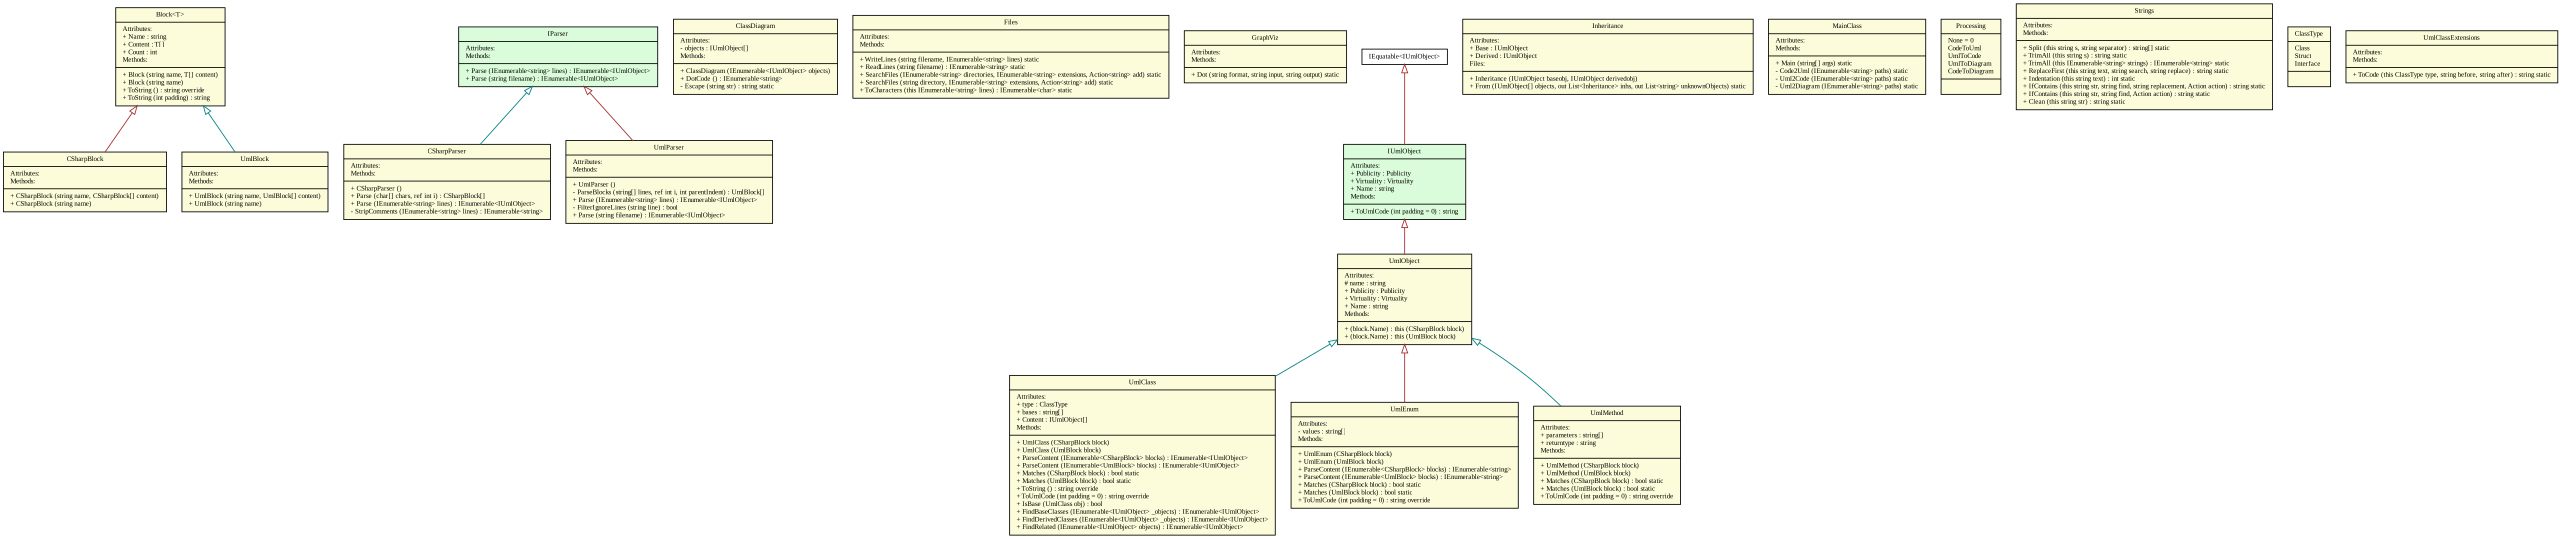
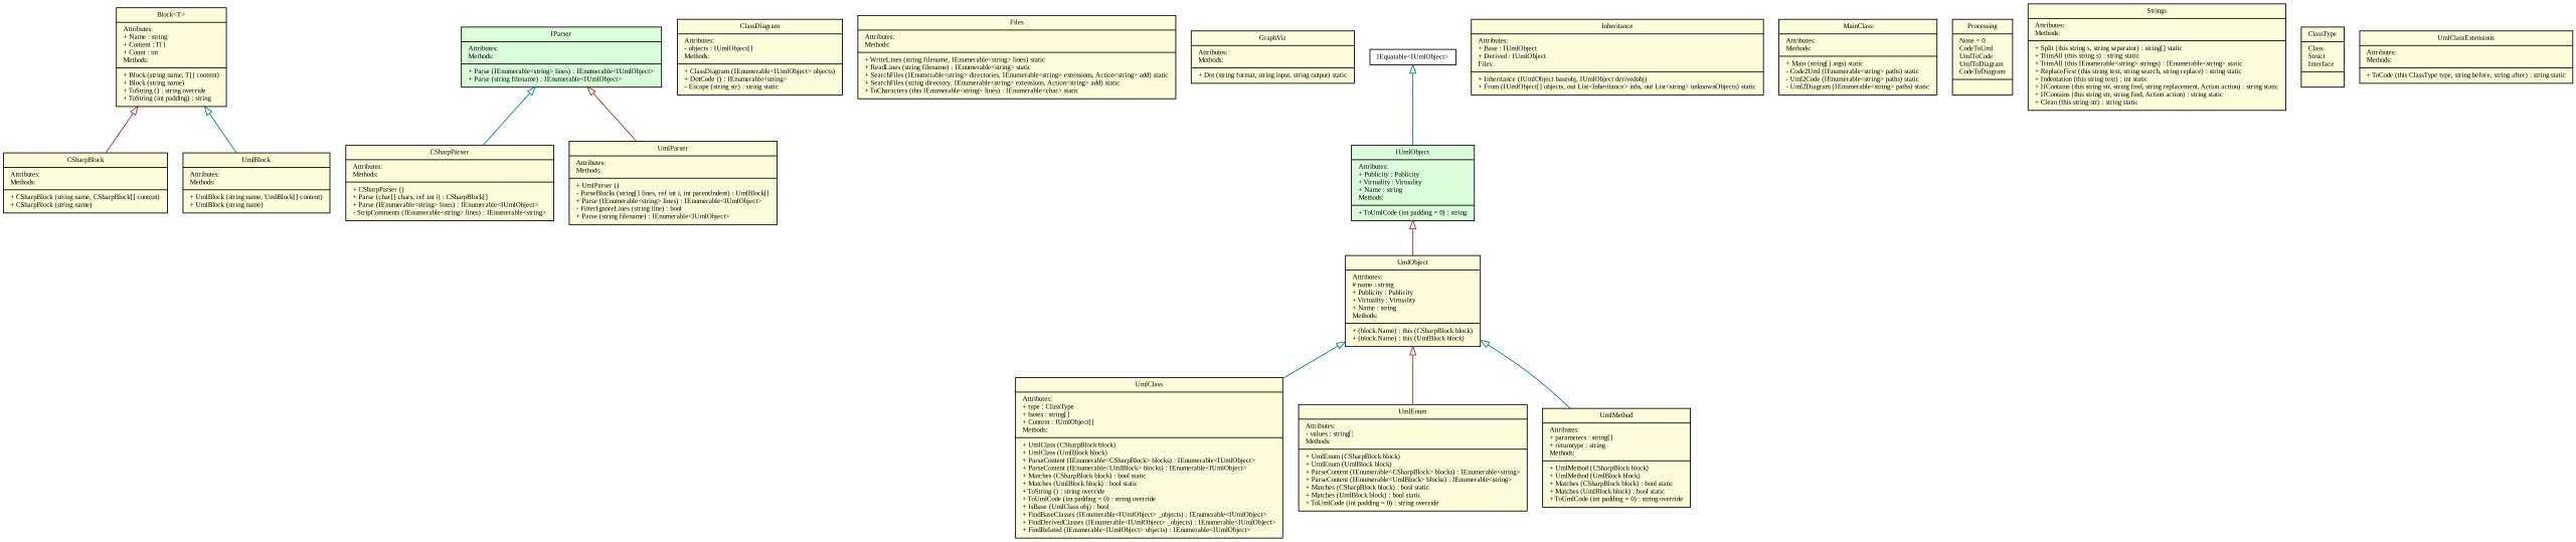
  digraph {
    fontname="Liberation Serif"
    node [color=black fillcolor="#fcfcda" fontcolor=black fontname="Liberation Serif" fontsize=8 shape=record style=filled]
    edge [arrowtail=onormal color=teal dir=back fontname="Liberation Serif" fontsize=8 labelfontname=Helvetica labelfontsize=8 style=solid]
    n1 [height=0.2 label="{Block\<T\>\n|Attributes:\l+ Name : string\l+ Content : T\[\]\l+ Count : int\lMethods:\l|+ Block  (string name, T\[\] content)\l+ Block  (string name)\l+ ToString () : string override\l+ ToString (int padding) : string\l}" width=0.4]
    n2 [height=0.2 label="{CSharpBlock\n|Attributes:\lMethods:\l|+ CSharpBlock  (string name, CSharpBlock\[\] content)\l+ CSharpBlock  (string name)\l}" width=0.4]
    n3 [height=0.2 label="{UmlBlock\n|Attributes:\lMethods:\l|+ UmlBlock  (string name, UmlBlock\[\] content)\l+ UmlBlock  (string name)\l}" width=0.4]
    n4 [height=0.2 label="{CSharpParser\n|Attributes:\lMethods:\l|+ CSharpParser  ()\l+ Parse (char\[\] chars, ref int i) : CSharpBlock\[\]\l+ Parse (IEnumerable\<string\> lines) : IEnumerable\<IUmlObject\>\l- StripComments (IEnumerable\<string\> lines) : IEnumerable\<string\>\l}" width=0.4]
    n5 [height=0.2 label="{ClassDiagram\n|Attributes:\l- objects : IUmlObject\[\]\lMethods:\l|+ ClassDiagram  (IEnumerable\<IUmlObject\> objects)\l+ DotCode () : IEnumerable\<string\>\l- Escape (string str) : string static\l}" width=0.4]
    n6 [height=0.2 label="{Files\n|Attributes:\lMethods:\l|+ WriteLines  (string filename, IEnumerable\<string\> lines) static\l+ ReadLines (string filename) : IEnumerable\<string\> static\l+ SearchFiles  (IEnumerable\<string\> directories, IEnumerable\<string\> extensions, Action\<string\> add) static\l+ SearchFiles  (string directory, IEnumerable\<string\> extensions, Action\<string\> add) static\l+ ToCharacters (this IEnumerable\<string\> lines) : IEnumerable\<char\> static\l}" width=0.4]
    n7 [height=0.2 label="{GraphViz\n|Attributes:\lMethods:\l|+ Dot  (string format, string input, string output) static\l}" width=0.4]
    n8 [fillcolor="#dafcda" height=0.2 label="{IParser\n|Attributes:\lMethods:\l|+ Parse (IEnumerable\<string\> lines) : IEnumerable\<IUmlObject\>\l+ Parse (string filename) : IEnumerable\<IUmlObject\>\l}" width=0.4]
    n9 [height=0.2 label="{UmlParser\n|Attributes:\lMethods:\l|+ UmlParser  ()\l- ParseBlocks (string\[\] lines, ref int i, int parentIndent) : UmlBlock\[\]\l+ Parse (IEnumerable\<string\> lines) : IEnumerable\<IUmlObject\>\l- FilterIgnoreLines (string line) : bool\l+ Parse (string filename) : IEnumerable\<IUmlObject\>\l}" width=0.4]
    n10 [fillcolor="#dafcda" height=0.2 label="{IUmlObject\n|Attributes:\l+ Publicity : Publicity\l+ Virtuality : Virtuality\l+ Name : string\lMethods:\l|+ ToUmlCode (int padding = 0) : string\l}" width=0.4]
    n11 [height=0.2 label="{UmlObject\n|Attributes:\l# name : string\l+ Publicity : Publicity\l+ Virtuality : Virtuality\l+ Name : string\lMethods:\l|+  (block.Name) : this  (CSharpBlock block)\l+  (block.Name) : this  (UmlBlock block)\l}" width=0.4]
    n12 [height=0.2 label="{UmlClass\n|Attributes:\l+ type : ClassType\l+ bases : string\[\]\l+ Content : IUmlObject\[\]\lMethods:\l|+ UmlClass  (CSharpBlock block)\l+ UmlClass  (UmlBlock block)\l+ ParseContent (IEnumerable\<CSharpBlock\> blocks) : IEnumerable\<IUmlObject\>\l+ ParseContent (IEnumerable\<UmlBlock\> blocks) : IEnumerable\<IUmlObject\>\l+ Matches (CSharpBlock block) : bool static\l+ Matches (UmlBlock block) : bool static\l+ ToString () : string override\l+ ToUmlCode (int padding = 0) : string override\l+ IsBase (UmlClass obj) : bool\l+ FindBaseClasses (IEnumerable\<IUmlObject\> _objects) : IEnumerable\<IUmlObject\>\l+ FindDerivedClasses (IEnumerable\<IUmlObject\> _objects) : IEnumerable\<IUmlObject\>\l+ FindRelated (IEnumerable\<IUmlObject\> objects) : IEnumerable\<IUmlObject\>\l}" width=0.4]
    n13 [height=0.2 label="{UmlEnum\n|Attributes:\l- values : string\[\]\lMethods:\l|+ UmlEnum  (CSharpBlock block)\l+ UmlEnum  (UmlBlock block)\l+ ParseContent (IEnumerable\<CSharpBlock\> blocks) : IEnumerable\<string\>\l+ ParseContent (IEnumerable\<UmlBlock\> blocks) : IEnumerable\<string\>\l+ Matches (CSharpBlock block) : bool static\l+ Matches (UmlBlock block) : bool static\l+ ToUmlCode (int padding = 0) : string override\l}" width=0.4]
    n14 [height=0.2 label="{UmlMethod\n|Attributes:\l+ parameters : string\[\]\l+ returntype : string\lMethods:\l|+ UmlMethod  (CSharpBlock block)\l+ UmlMethod  (UmlBlock block)\l+ Matches (CSharpBlock block) : bool static\l+ Matches (UmlBlock block) : bool static\l+ ToUmlCode (int padding = 0) : string override\l}" width=0.4]
    n15 [height=0.2 label="{Inheritance\n|Attributes:\l+ Base : IUmlObject\l+ Derived : IUmlObject\lFiles:\l|+ Inheritance  (IUmlObject baseobj, IUmlObject derivedobj)\l+ From  (IUmlObject\[\] objects, out List\<Inheritance\> inhs, out List\<string\> unknownObjects) static\l}" width=0.4]
    n16 [height=0.2 label="{MainClass\n|Attributes:\lMethods:\l|+ Main  (string\[\] args) static\l- Code2Uml  (IEnumerable\<string\> paths) static\l- Uml2Code  (IEnumerable\<string\> paths) static\l- Uml2Diagram  (IEnumerable\<string\> paths) static\l}" width=0.4]
    n17 [height=0.2 label="{Processing\n|None = 0\lCodeToUml\lUmlToCode\lUmlToDiagram\lCodeToDiagram\l|}" width=0.4]
    n18 [height=0.2 label="{Strings\n|Attributes:\lMethods:\l|+ Split (this string s, string separator) : string\[\] static\l+ TrimAll (this string s) : string static\l+ TrimAll (this IEnumerable\<string\> strings) : IEnumerable\<string\> static\l+ ReplaceFirst (this string text, string search, string replace) : string static\l+ Indentation (this string text) : int static\l+ IfContains (this string str, string find, string replacement, Action action) : string static\l+ IfContains (this string str, string find, Action action) : string static\l+ Clean (this string str) : string static\l}" width=0.4]
    n19 [height=0.2 label="{ClassType\n|Class\lStruct\lInterface\l|}" width=0.4]
    n20 [height=0.2 label="{UmlClassExtensions\n|Attributes:\lMethods:\l|+ ToCode (this ClassType type, string before, string after) : string static\l}" width=0.4]
    n21 [fillcolor="#ffffff" height=0.2 label="{IEquatable\<IUmlObject\>\n}" width=0.4]
    n1 -> n2 [color=brown]
    n1 -> n3
    n8 -> n4
    n8 -> n9 [color=brown]
    n10 -> n11 [color=brown]
    n11 -> n12
    n11 -> n13 [color=brown]
    n11 -> n14
-   n21 -> n10 [color=brown]
+   n21 -> n10
  }
